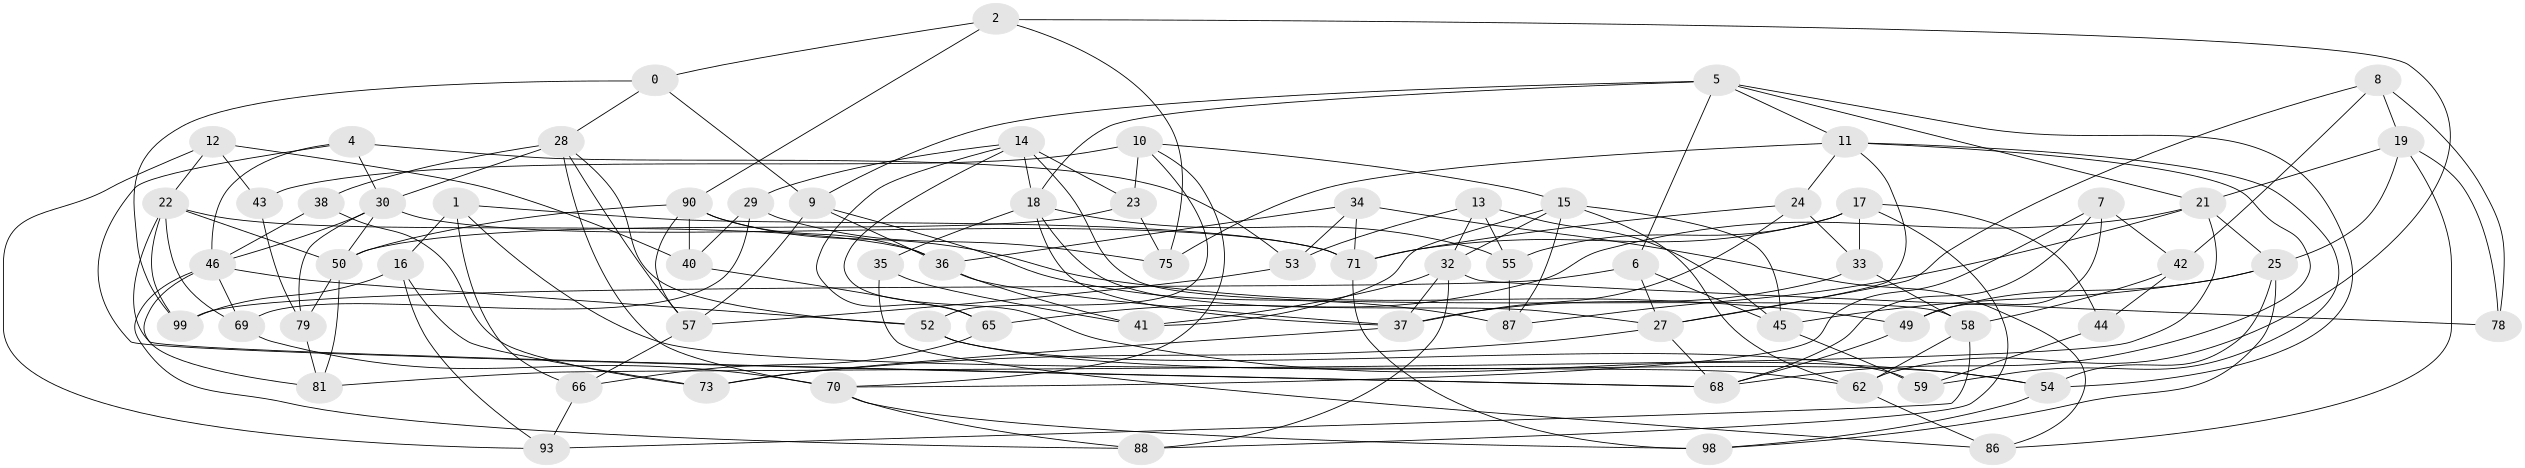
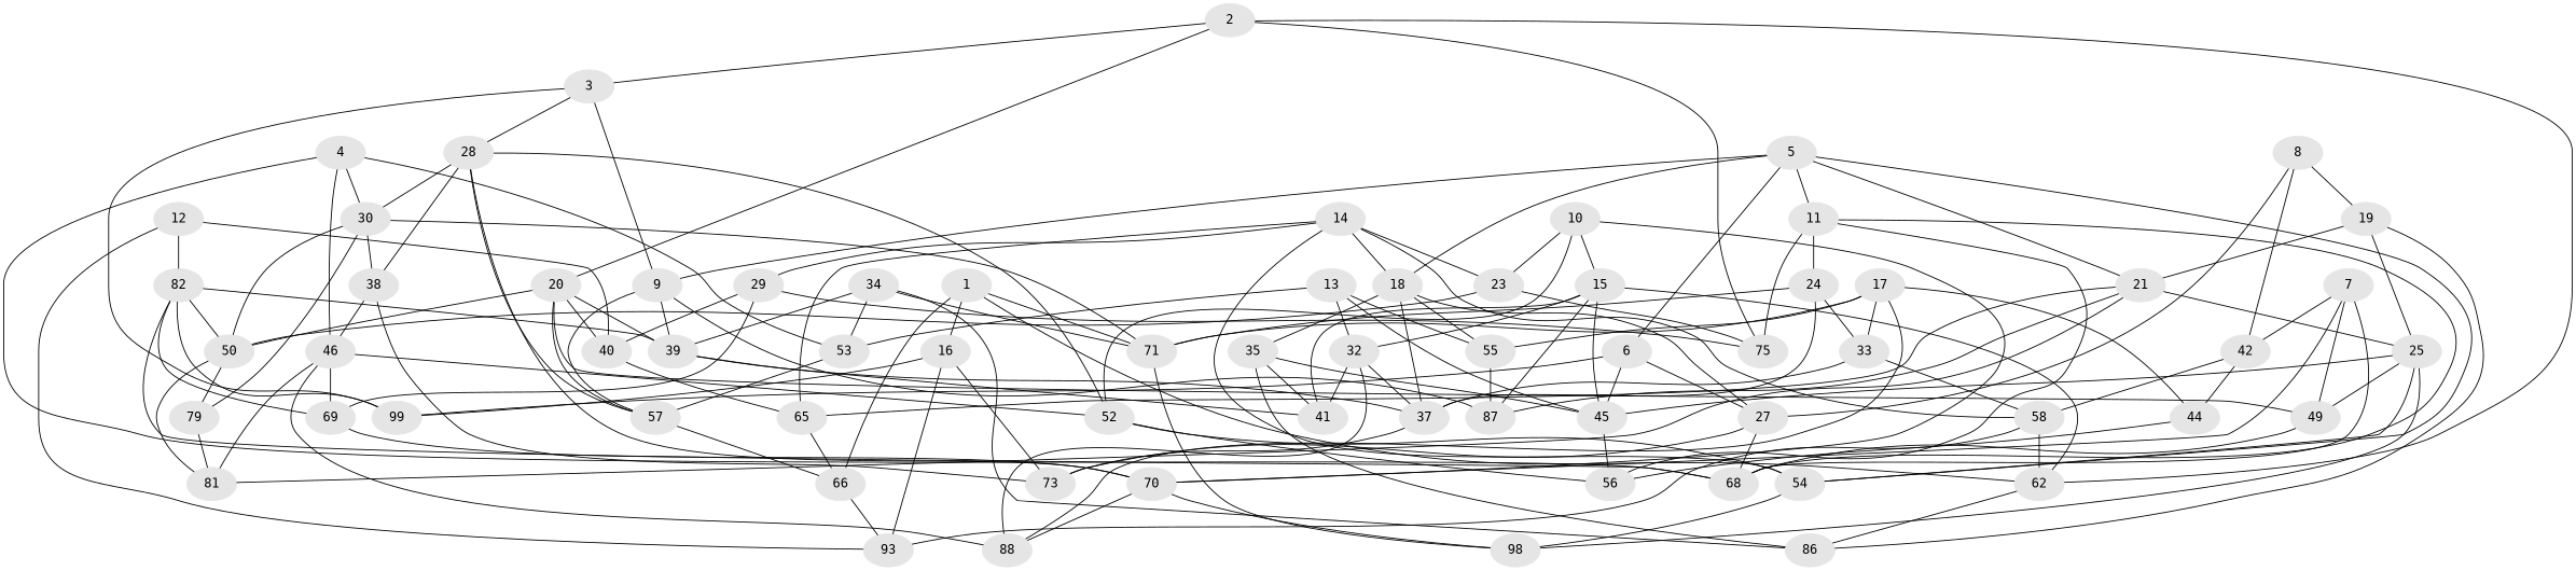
  graph {
    fontname="DejaVu Sans Mono"
    node [color=gray90 fontname="DejaVu Sans Mono" style=filled]
    edge [fontname="DejaVu Sans Mono"]
    1
    16
    62 [super="+92"]
    66
    71 [super="+72"]
    99
    93
    73
    86
    98
    2
-   3 [label=0]
-   20 [super="+51" label=90]
+   3
+   20 [super="+51"]
    75
    9 [super="+40"]
    28 [super="+56"]
    49
-   36 [super="+76"]
+   36 [super="+76" label=39]
    57 [super="+96"]
    n20 [label=40]
    50 [super="+64"]
    87
    30 [super="+39"]
    70 [super="+84"]
    52 [super="+94"]
    38
    79
    4
    46 [super="+80"]
    53 [super="+91"]
    68 [super="+74"]
    88
    81
    69
    5 [super="+89"]
    6
    11 [super="+60"]
    18 [super="+26"]
    21 [super="+77"]
    54 [super="+63"]
    27 [super="+83"]
    45 [super="+61"]
    24
-   59
+   59 [label=56]
    55
    35
    37 [super="+85"]
    65
    25 [super="+82"]
    7
    42
    58 [super="+90"]
    44
    19 [super="+100"]
-   78
    8
    41
    10 [super="+97"]
    15 [super="+31"]
    23
-   43
    32 [super="+47"]
    33
-   22 [super="+67"]
+   22 [super="+67" label=82]
    12
    13
    14 [super="+95"]
    29
    17
    34
    1 -- 16
    1 -- 62
    1 -- 66
    1 -- 71
    16 -- 99
    16 -- 93
    16 -- 73
    62 -- 86
    66 -- 93
    71 -- 98
    2 -- 62
    2 -- 3
    2 -- 20
    2 -- 75
    3 -- 99
    3 -- 9
    3 -- 28
    20 -- 49
    20 -- 36
    20 -- 57
    20 -- n20
    20 -- 50
    9 -- 36
    9 -- 57
    9 -- 87 [weight=2]
    28 -- 57
    28 -- 30
    28 -- 70
    28 -- 52
    28 -- 38
    49 -- 68
    36 -- 37
    36 -- 41
    57 -- 66
    n20 -- 65
    50 -- 79
    50 -- 81
    30 -- 71
    30 -- 50
-   30 -- 46
+   30 -- 38
    30 -- 79
    70 -- 98
    70 -- 88
    52 -- 54 [weight=2]
    52 -- 59
    38 -- 73
    38 -- 46
    79 -- 81
    4 -- 30
    4 -- 46
    4 -- 53
    4 -- 68
    46 -- 52
    46 -- 88
    46 -- 81
    46 -- 69
    53 -- 57 [weight=2]
    69 -- 70
    5 -- 9
    5 -- 6
    5 -- 11
    5 -- 18
    5 -- 21
    5 -- 54
    6 -- 99
    6 -- 27
    6 -- 45
    11 -- 75
    11 -- 68
-   11 -- 27
    11 -- 24
    11 -- 59
    18 -- 27
    18 -- 55
    18 -- 35
    18 -- 37
    21 -- 87
    21 -- 81
    21 -- 65
    21 -- 25
    54 -- 98
    27 -- 73
    27 -- 68
    45 -- 59
    24 -- 71
    24 -- 37
    24 -- 33
    55 -- 87
    35 -- 86
+   35 -- 45
    35 -- 41
    37 -- 73
    65 -- 66
    25 -- 98
    25 -- 49
    25 -- 54
    25 -- 45
    7 -- 49
    7 -- 70
    7 -- 68
    7 -- 42
    42 -- 58
    42 -- 44
    58 -- 62 [weight=2]
    58 -- 93
    44 -- 59
    19 -- 86
    19 -- 21
    19 -- 25
-   19 -- 78 [weight=2]
    8 -- 27
    8 -- 42
    8 -- 19
-   8 -- 78
    10 -- 70
    10 -- 52
    10 -- 15
    10 -- 23
-   10 -- 43 [weight=2]
    15 -- 62
    15 -- 87
    15 -- 45
    15 -- 41
    15 -- 32
    23 -- 75
    23 -- 50
-   43 -- 79
    32 -- 88
    32 -- 37
-   32 -- 78
    32 -- 41
    33 -- 37
    33 -- 58
    22 -- 99
    22 -- 36
    22 -- 50
    22 -- 68
    22 -- 69
    12 -- 93
    12 -- n20
-   12 -- 43
    12 -- 22
    13 -- 53
    13 -- 45
    13 -- 55
    13 -- 32
    14 -- 18
    14 -- 54
    14 -- 65
    14 -- 58
    14 -- 23
    14 -- 29
    29 -- 75
    29 -- n20
    29 -- 69
    17 -- 71
    17 -- 88
    17 -- 55
    17 -- 44
    17 -- 33
    34 -- 71
    34 -- 86
    34 -- 36
    34 -- 53
  }
